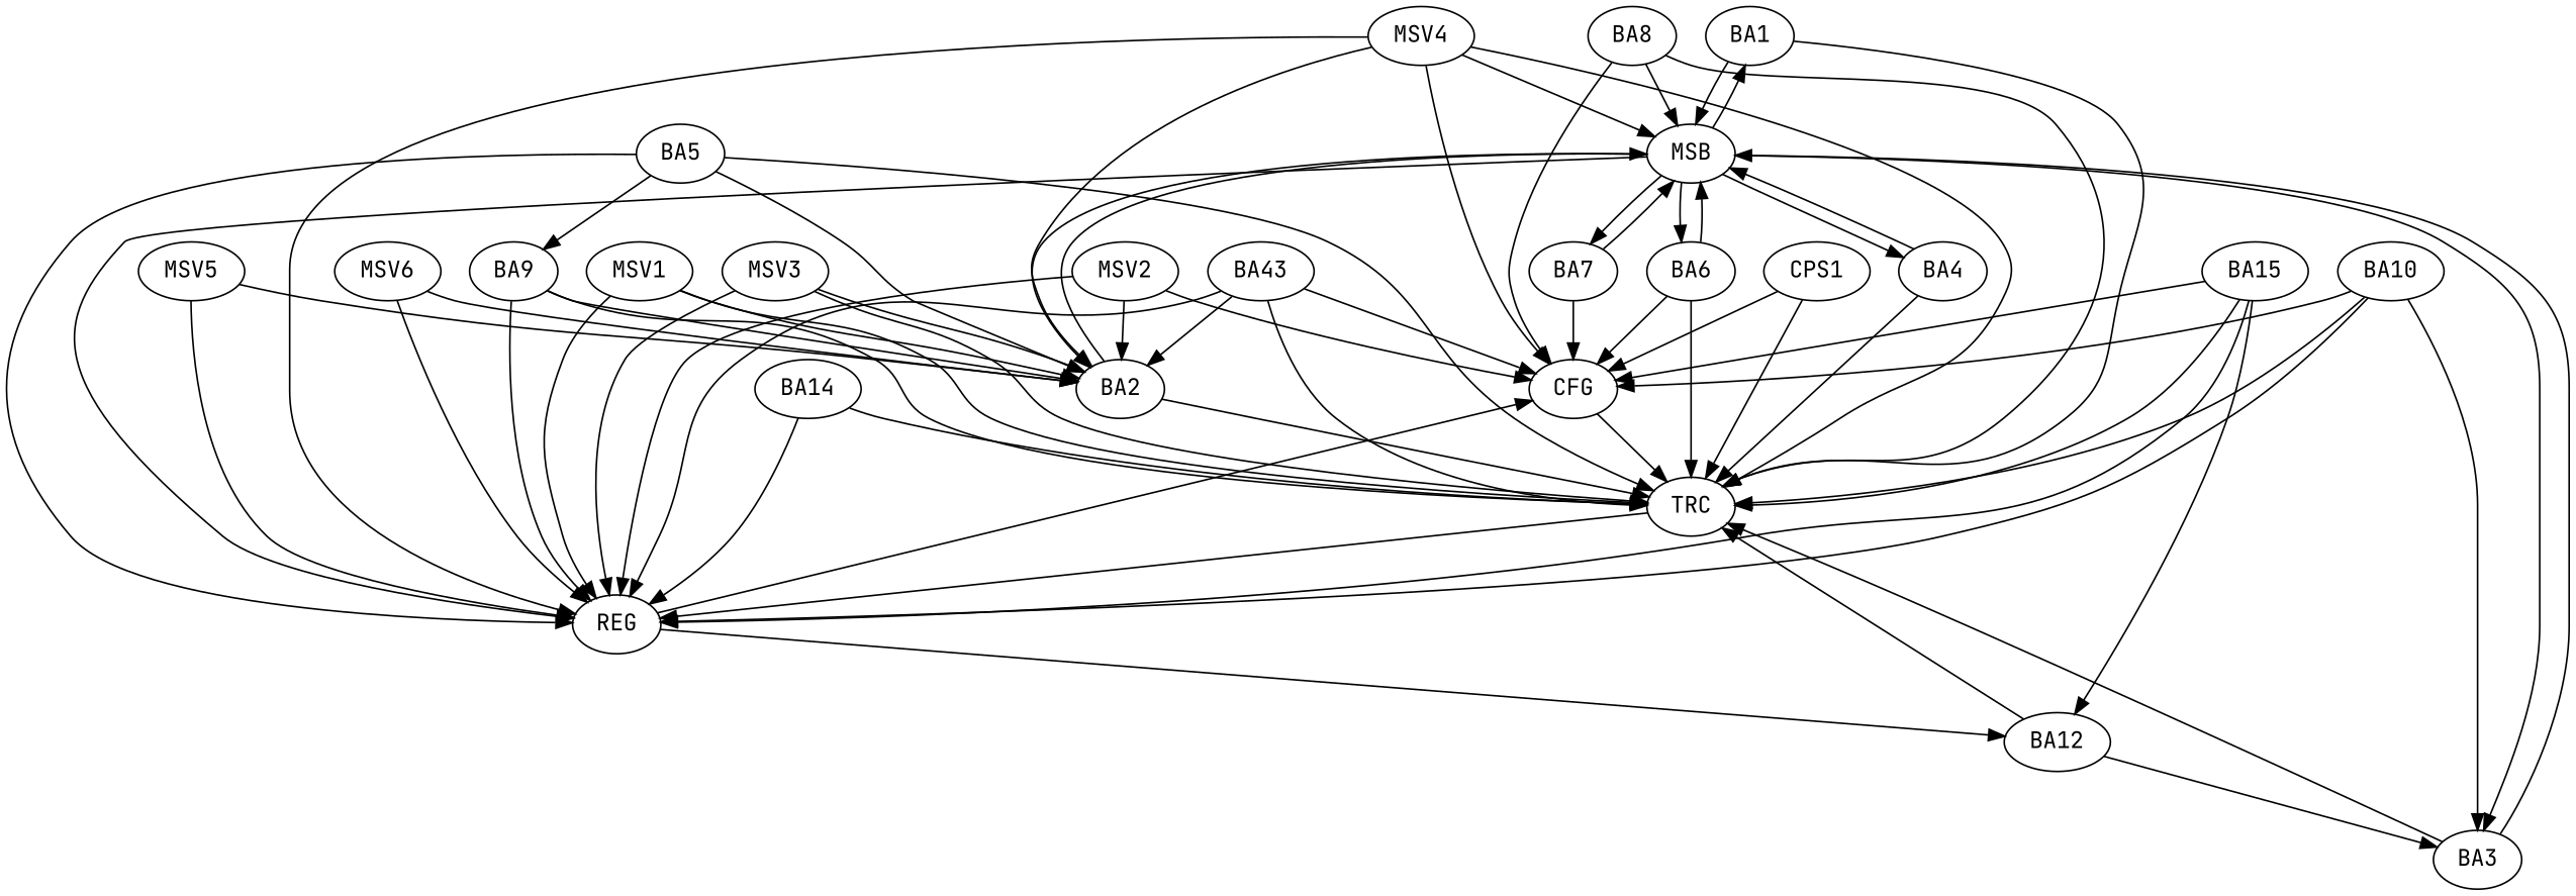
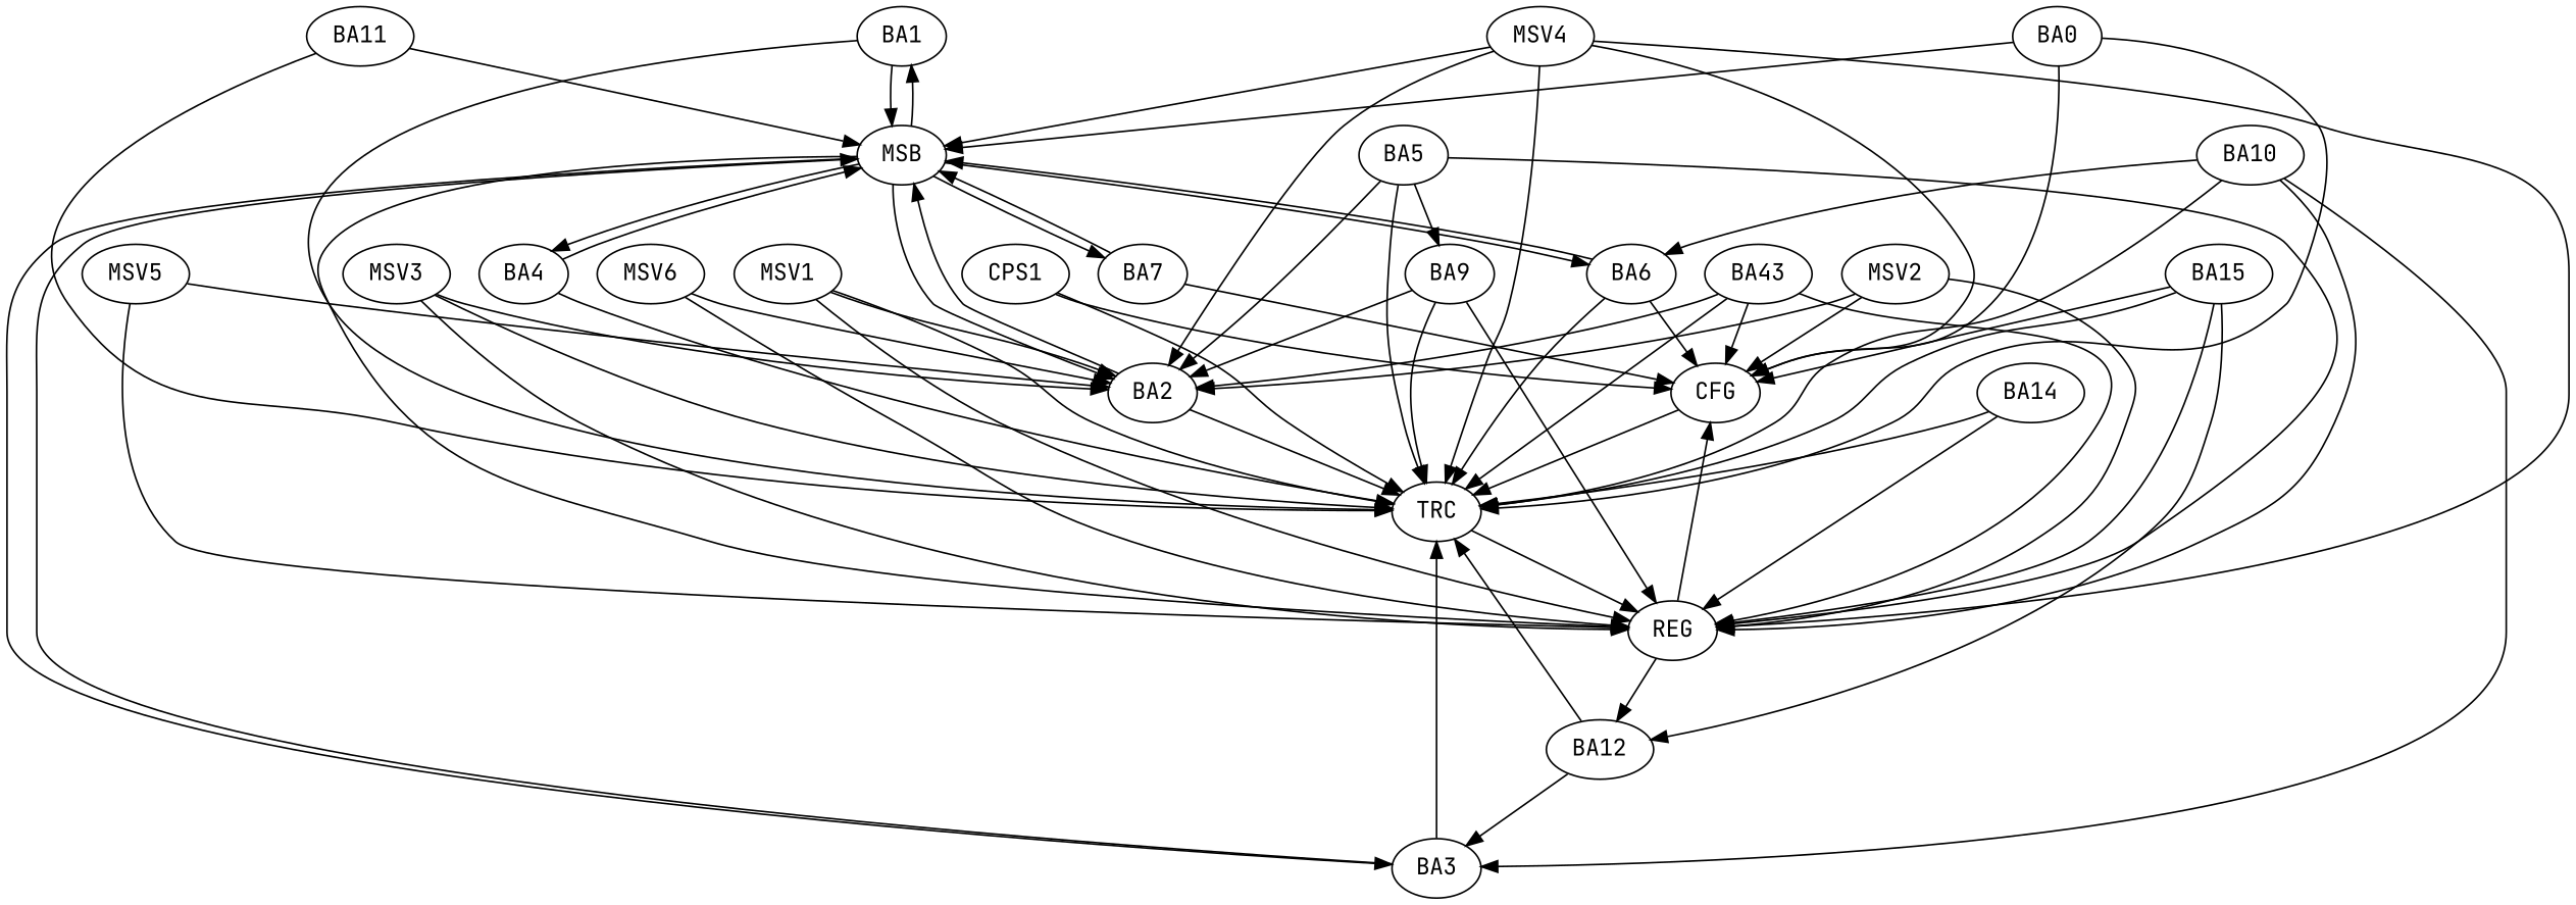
  strict digraph {
    fontname="JetBrains Mono"
    node [fontname="JetBrains Mono"]
    edge [fontname="JetBrains Mono"]
    n1 [label=BA1]
    n2 [label=MSB]
    n3 [label=TRC]
    n4 [label=BA2]
    n5 [label=BA3]
    n6 [label=BA4]
    n7 [label=REG]
    n8 [label=BA6]
    n9 [label=BA7]
    n10 [label=BA5]
    n11 [label=BA9]
    n12 [label=CFG]
    n13 [label=BA12]
-   n14 [label=BA8]
+   n14 [label=BA0]
    n15 [label=BA10]
+   n16 [label=BA11]
    n17 [label=BA43]
    n18 [label=BA14]
    n19 [label=BA15]
    n20 [label=CPS1]
    n21 [label=MSV1]
    n22 [label=MSV2]
    n23 [label=MSV3]
    n24 [label=MSV4]
    n25 [label=MSV5]
    n26 [label=MSV6]
    n1 -> n2
    n1 -> n3
    n2 -> n1
    n2 -> n4
    n2 -> n5
    n2 -> n6
    n2 -> n7
    n2 -> n8
    n2 -> n9
    n3 -> n7
    n4 -> n2
    n4 -> n3
    n5 -> n2
    n5 -> n3
    n6 -> n2
    n6 -> n3
    n7 -> n12
    n7 -> n13
    n8 -> n2
    n8 -> n3
    n8 -> n12
    n9 -> n2
    n9 -> n12
    n10 -> n3
    n10 -> n4
    n10 -> n7
    n10 -> n11
    n11 -> n3
    n11 -> n4
    n11 -> n7
    n12 -> n3
    n13 -> n3
    n13 -> n5
    n14 -> n2
    n14 -> n3
    n14 -> n12
    n15 -> n3
    n15 -> n5
    n15 -> n7
-   n15 -> n12
+   n15 -> n8
+   n16 -> n2
+   n16 -> n3
    n17 -> n3
    n17 -> n4
    n17 -> n7
    n17 -> n12
    n18 -> n3
    n18 -> n7
    n19 -> n3
    n19 -> n7
    n19 -> n12
    n19 -> n13
    n20 -> n3
    n20 -> n12
    n21 -> n3
    n21 -> n4
    n21 -> n7
    n22 -> n4
    n22 -> n7
    n22 -> n12
    n23 -> n3
    n23 -> n4
    n23 -> n7
    n24 -> n2
    n24 -> n3
    n24 -> n4
    n24 -> n7
    n24 -> n12
    n25 -> n4
    n25 -> n7
    n26 -> n4
    n26 -> n7
  }
